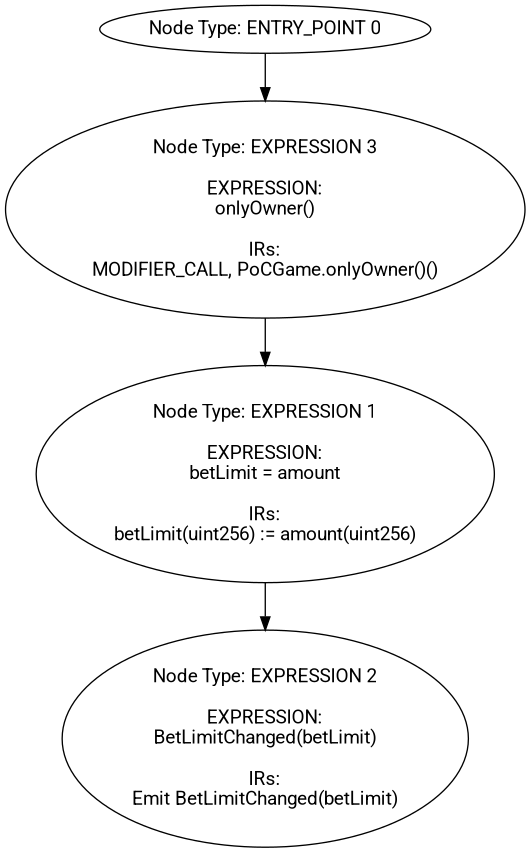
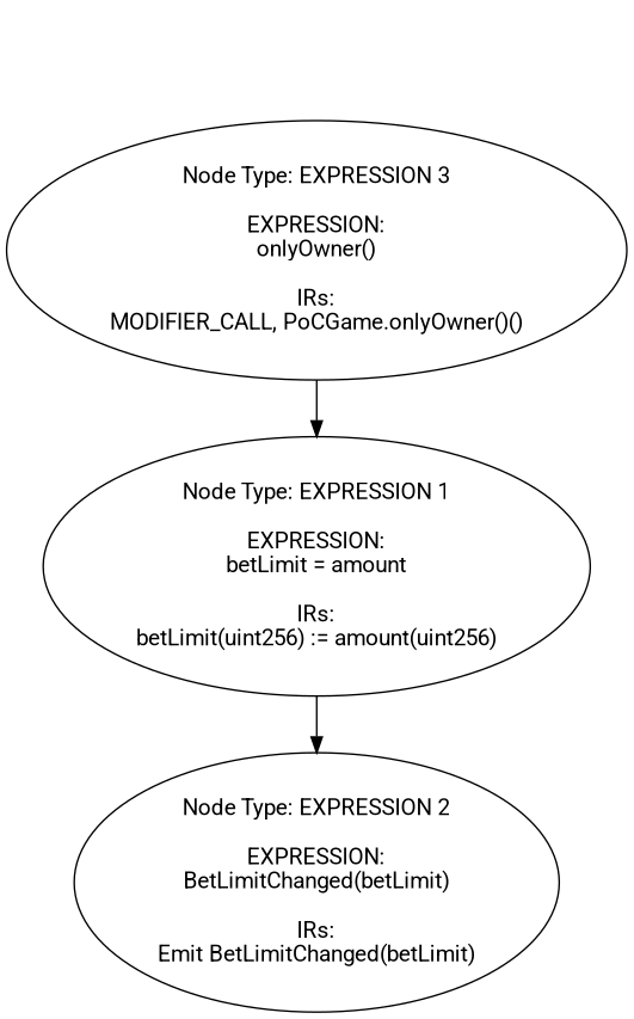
  digraph {
    fontname=Roboto
    node [fontname=Roboto]
    edge [fontname=Roboto]
-   n1 [label="Node Type: ENTRY_POINT 0\n"]
    n2 [label="Node Type: EXPRESSION 3\n\nEXPRESSION:\nonlyOwner()\n\nIRs:\nMODIFIER_CALL, PoCGame.onlyOwner()()"]
    n3 [label="Node Type: EXPRESSION 1\n\nEXPRESSION:\nbetLimit = amount\n\nIRs:\nbetLimit(uint256) := amount(uint256)"]
    n4 [label="Node Type: EXPRESSION 2\n\nEXPRESSION:\nBetLimitChanged(betLimit)\n\nIRs:\nEmit BetLimitChanged(betLimit)"]
-   n1 -> n2
    n2 -> n3
    n3 -> n4
  }
